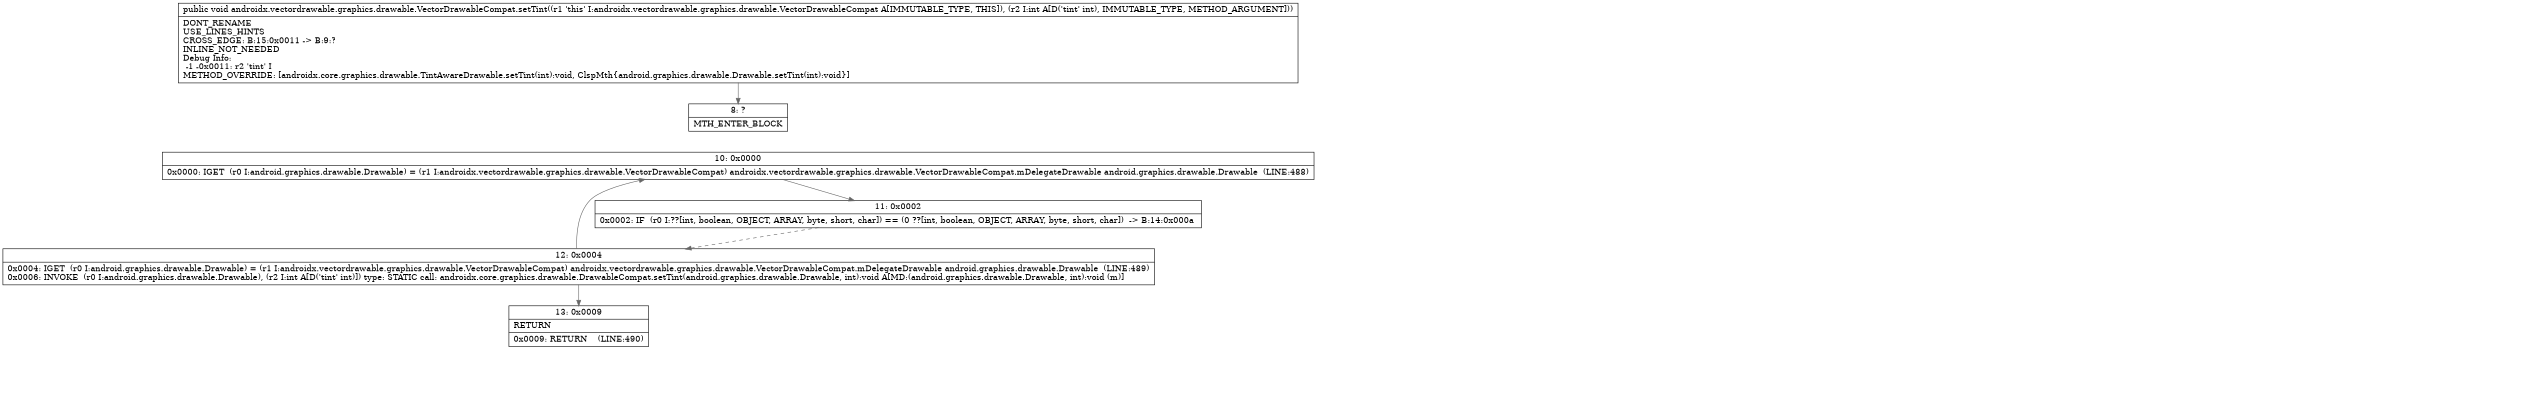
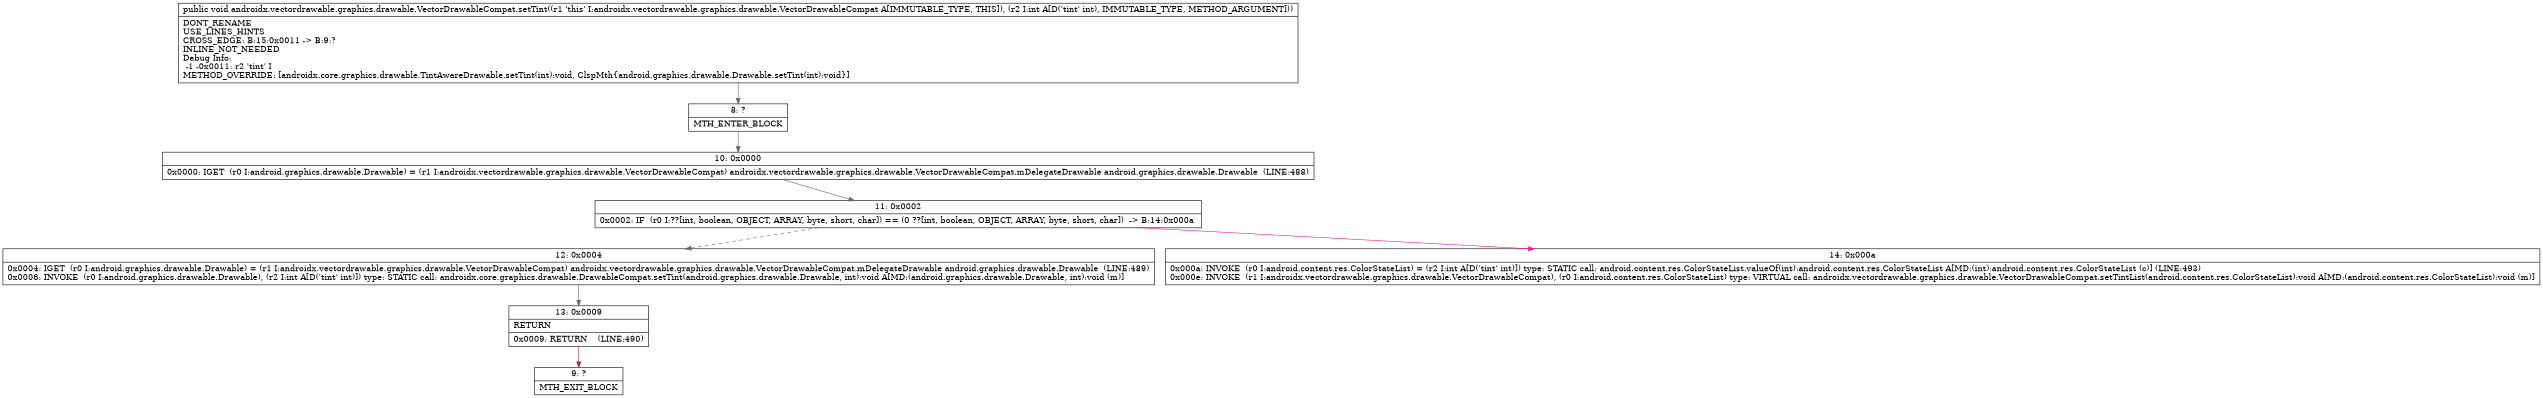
  digraph {
    node [shape=record]
    edge [color=gray40]
    n1 [label="{8\:\ ?|MTH_ENTER_BLOCK\l}"]
    n2 [label="{10\:\ 0x0000|0x0000: IGET  (r0 I:android.graphics.drawable.Drawable) = (r1 I:androidx.vectordrawable.graphics.drawable.VectorDrawableCompat) androidx.vectordrawable.graphics.drawable.VectorDrawableCompat.mDelegateDrawable android.graphics.drawable.Drawable  (LINE:488)\l}"]
    n3 [label="{11\:\ 0x0002|0x0002: IF  (r0 I:??[int, boolean, OBJECT, ARRAY, byte, short, char]) == (0 ??[int, boolean, OBJECT, ARRAY, byte, short, char])  \-\> B:14:0x000a \l}"]
    n4 [label="{12\:\ 0x0004|0x0004: IGET  (r0 I:android.graphics.drawable.Drawable) = (r1 I:androidx.vectordrawable.graphics.drawable.VectorDrawableCompat) androidx.vectordrawable.graphics.drawable.VectorDrawableCompat.mDelegateDrawable android.graphics.drawable.Drawable  (LINE:489)\l0x0006: INVOKE  (r0 I:android.graphics.drawable.Drawable), (r2 I:int A[D('tint' int)]) type: STATIC call: androidx.core.graphics.drawable.DrawableCompat.setTint(android.graphics.drawable.Drawable, int):void A[MD:(android.graphics.drawable.Drawable, int):void (m)]\l}"]
+   n5 [label="{14\:\ 0x000a|0x000a: INVOKE  (r0 I:android.content.res.ColorStateList) = (r2 I:int A[D('tint' int)]) type: STATIC call: android.content.res.ColorStateList.valueOf(int):android.content.res.ColorStateList A[MD:(int):android.content.res.ColorStateList (c)] (LINE:493)\l0x000e: INVOKE  (r1 I:androidx.vectordrawable.graphics.drawable.VectorDrawableCompat), (r0 I:android.content.res.ColorStateList) type: VIRTUAL call: androidx.vectordrawable.graphics.drawable.VectorDrawableCompat.setTintList(android.content.res.ColorStateList):void A[MD:(android.content.res.ColorStateList):void (m)]\l}"]
    n6 [label="{13\:\ 0x0009|RETURN\l|0x0009: RETURN    (LINE:490)\l}"]
+   n7 [label="{9\:\ ?|MTH_EXIT_BLOCK\l}"]
    n8 [label="{public void androidx.vectordrawable.graphics.drawable.VectorDrawableCompat.setTint((r1 'this' I:androidx.vectordrawable.graphics.drawable.VectorDrawableCompat A[IMMUTABLE_TYPE, THIS]), (r2 I:int A[D('tint' int), IMMUTABLE_TYPE, METHOD_ARGUMENT]))  | DONT_RENAME\lUSE_LINES_HINTS\lCROSS_EDGE: B:15:0x0011 \-\> B:9:?\lINLINE_NOT_NEEDED\lDebug Info:\l  \-1 \-0x0011: r2 'tint' I\lMETHOD_OVERRIDE: [androidx.core.graphics.drawable.TintAwareDrawable.setTint(int):void, ClspMth\{android.graphics.drawable.Drawable.setTint(int):void\}]\l}"]
-   n4 -> n2
+   n1 -> n2
    n2 -> n3
    n3 -> n4 [style=dashed]
+   n3 -> n5 [color=deeppink]
    n4 -> n6
+   n6 -> n7 [color=brown]
    n8 -> n1
  }
